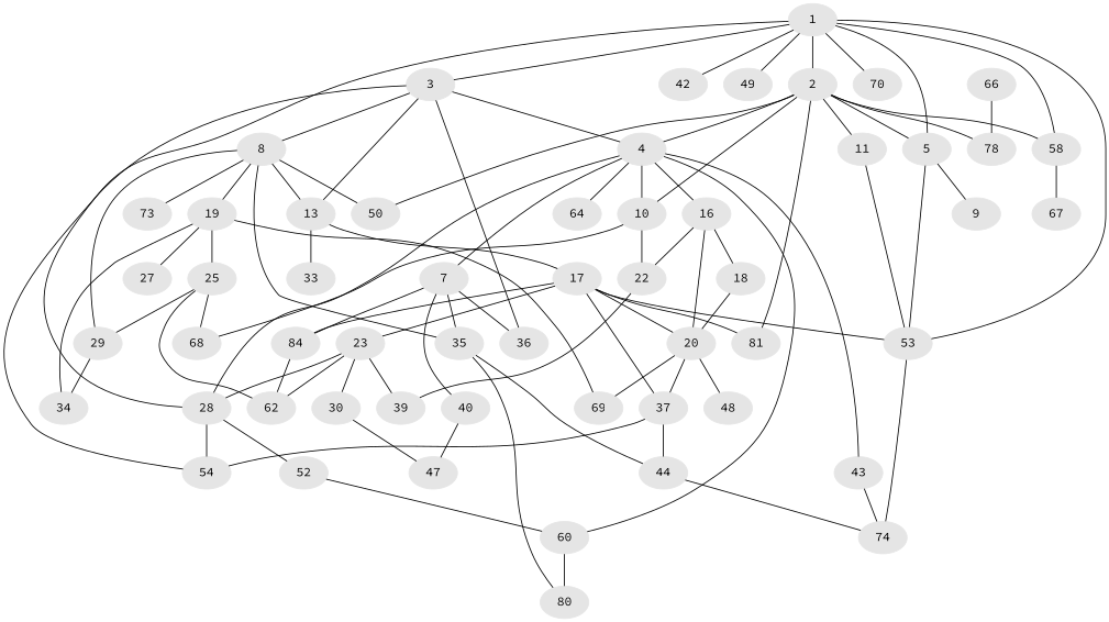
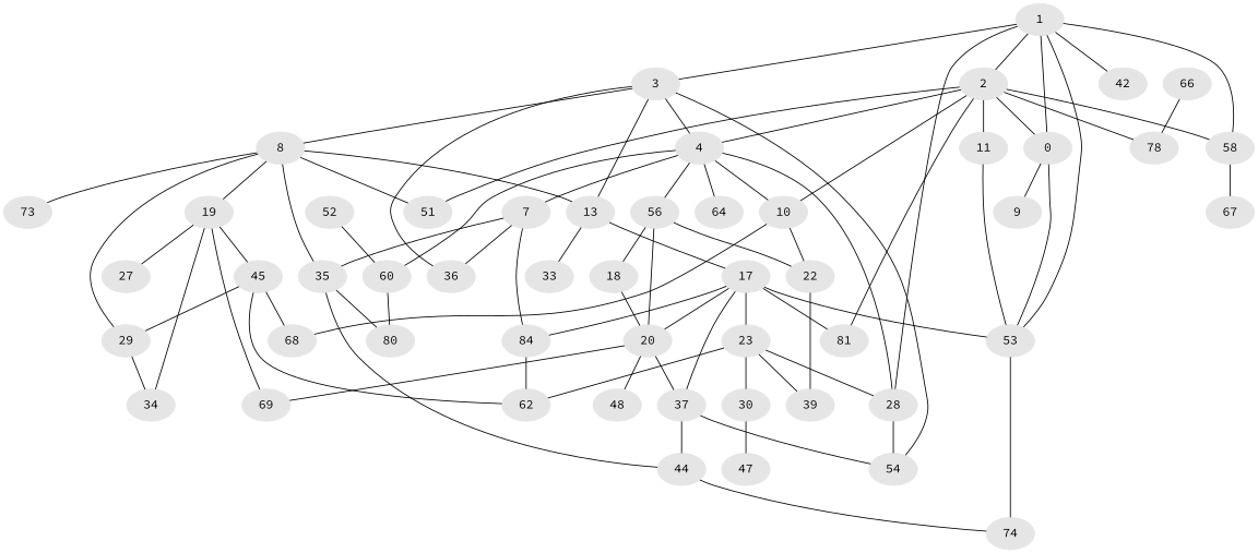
  graph {
    fontname="Source Code Pro"
    node [color=gray90 fontname="Source Code Pro" style=filled]
    edge [fontname="Source Code Pro"]
    1 [super="+12"]
    2 [super="+15"]
    3 [super="+21"]
-   5 [super="+51"]
+   5 [super="+51" label=0]
    28 [super="+46"]
    42
-   49
    53 [super="+59"]
    58 [super="+75"]
-   70
    4 [super="+6"]
    10 [super="+38"]
    11
-   50
+   50 [label=51]
    78
    81
    8 [super="+61"]
    13 [super="+41"]
    36
    54
    9
    52 [super="+71"]
    74 [super="+79"]
    67
    7 [super="+14"]
-   16
-   43
+   16 [label=56]
    60 [super="+72"]
    n29 [label=64]
    22 [super="+55"]
    68
    73
    35 [super="+56"]
    19 [super="+26"]
    29
    17 [super="+57"]
    33
    n38 [label=84]
-   40
    20 [super="+32"]
    18 [super="+64"]
    80
    66 [super="+82"]
    37 [super="+77"]
    69
    48
    62 [super="+65"]
    44
    47
-   25 [super="+31"]
+   25 [super="+31" label=45]
    27
    34 [super="+76"]
    39
    23
    30 [super="+45"]
    1 -- 2
    1 -- 3
    1 -- 5
    1 -- 28
    1 -- 42
-   1 -- 49
    1 -- 53
    1 -- 58
-   1 -- 70
    2 -- 5
    2 -- 58
    2 -- 4
    2 -- 10
    2 -- 11
    2 -- 50
    2 -- 78
    2 -- 81
    3 -- 4
    3 -- 8
    3 -- 13
    3 -- 36
    3 -- 54
    5 -- 53
    5 -- 9
    28 -- 54
-   28 -- 52
    53 -- 74 [weight=2]
    58 -- 67
    4 -- 28
    4 -- 10
    4 -- 7
    4 -- 16
-   4 -- 43
    4 -- 60
    4 -- n29
    10 -- 22
    10 -- 68
    11 -- 53
    8 -- 50
    8 -- 13
    8 -- 73
    8 -- 35
    8 -- 19
    8 -- 29
    13 -- 17
    13 -- 33
    52 -- 60
    7 -- 36
    7 -- 35
    7 -- n38
-   7 -- 40
    16 -- 22
    16 -- 20 [weight=2]
    16 -- 18
-   43 -- 74
    60 -- 80 [weight=2]
    22 -- 39
    35 -- 80
    35 -- 44
    19 -- 69
    19 -- 25
    19 -- 27
    19 -- 34
    29 -- 34
    17 -- 53
    17 -- 81
    17 -- n38
    17 -- 20
    17 -- 37
    17 -- 23
    n38 -- 62
-   40 -- 47
    20 -- 37
    20 -- 69
    20 -- 48
    18 -- 20
    66 -- 78
    37 -- 54
    37 -- 44
    44 -- 74
    25 -- 68
    25 -- 29
    25 -- 62
    23 -- 28
    23 -- 62
    23 -- 39
    23 -- 30
    30 -- 47
  }
